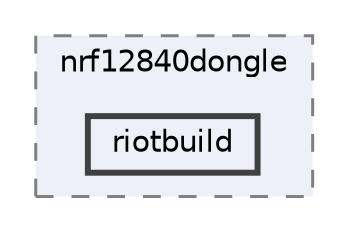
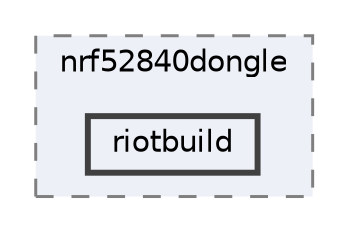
  digraph {
    compound=true
    n1 [color=grey25 fillcolor="#edf0f7" fontname=Helvetica fontsize=10 height=0.2 label=riotbuild shape=box style="filled,bold" width=0.4]
    subgraph cluster_1 {
      bgcolor="#edf0f7"
      fontname=Helvetica
      fontsize=10
-     label=nrf12840dongle
+     label=nrf52840dongle
      pencolor=grey50
      style="filled,dashed"
      n1
    }
  }
